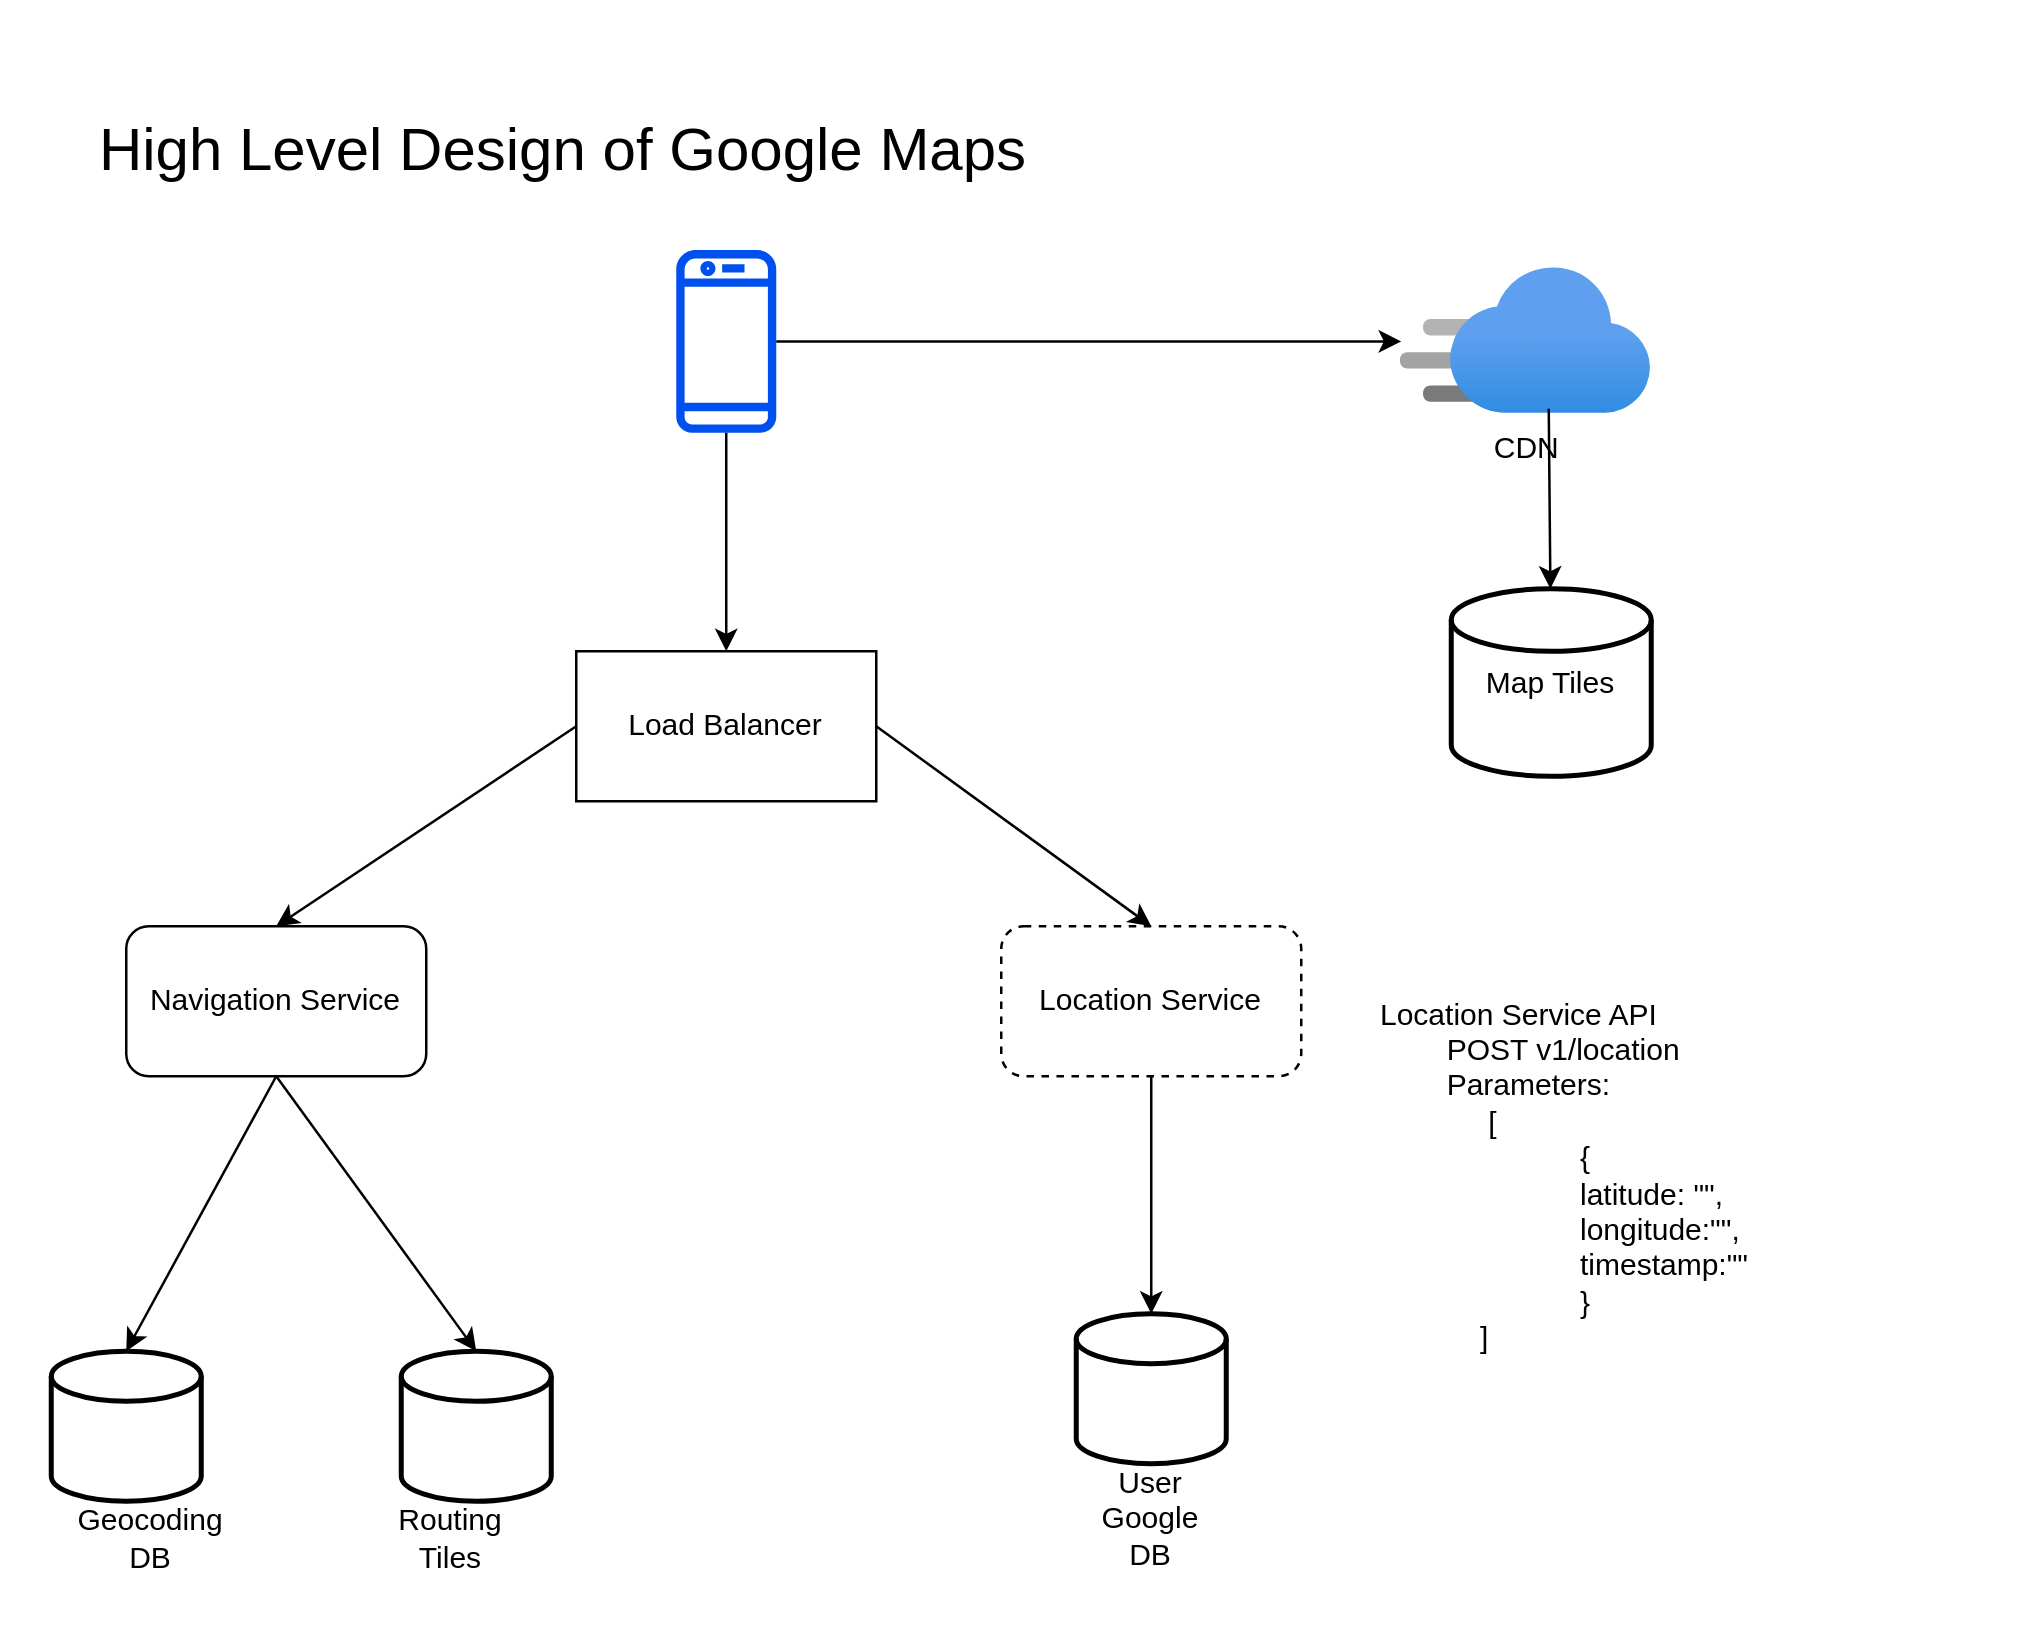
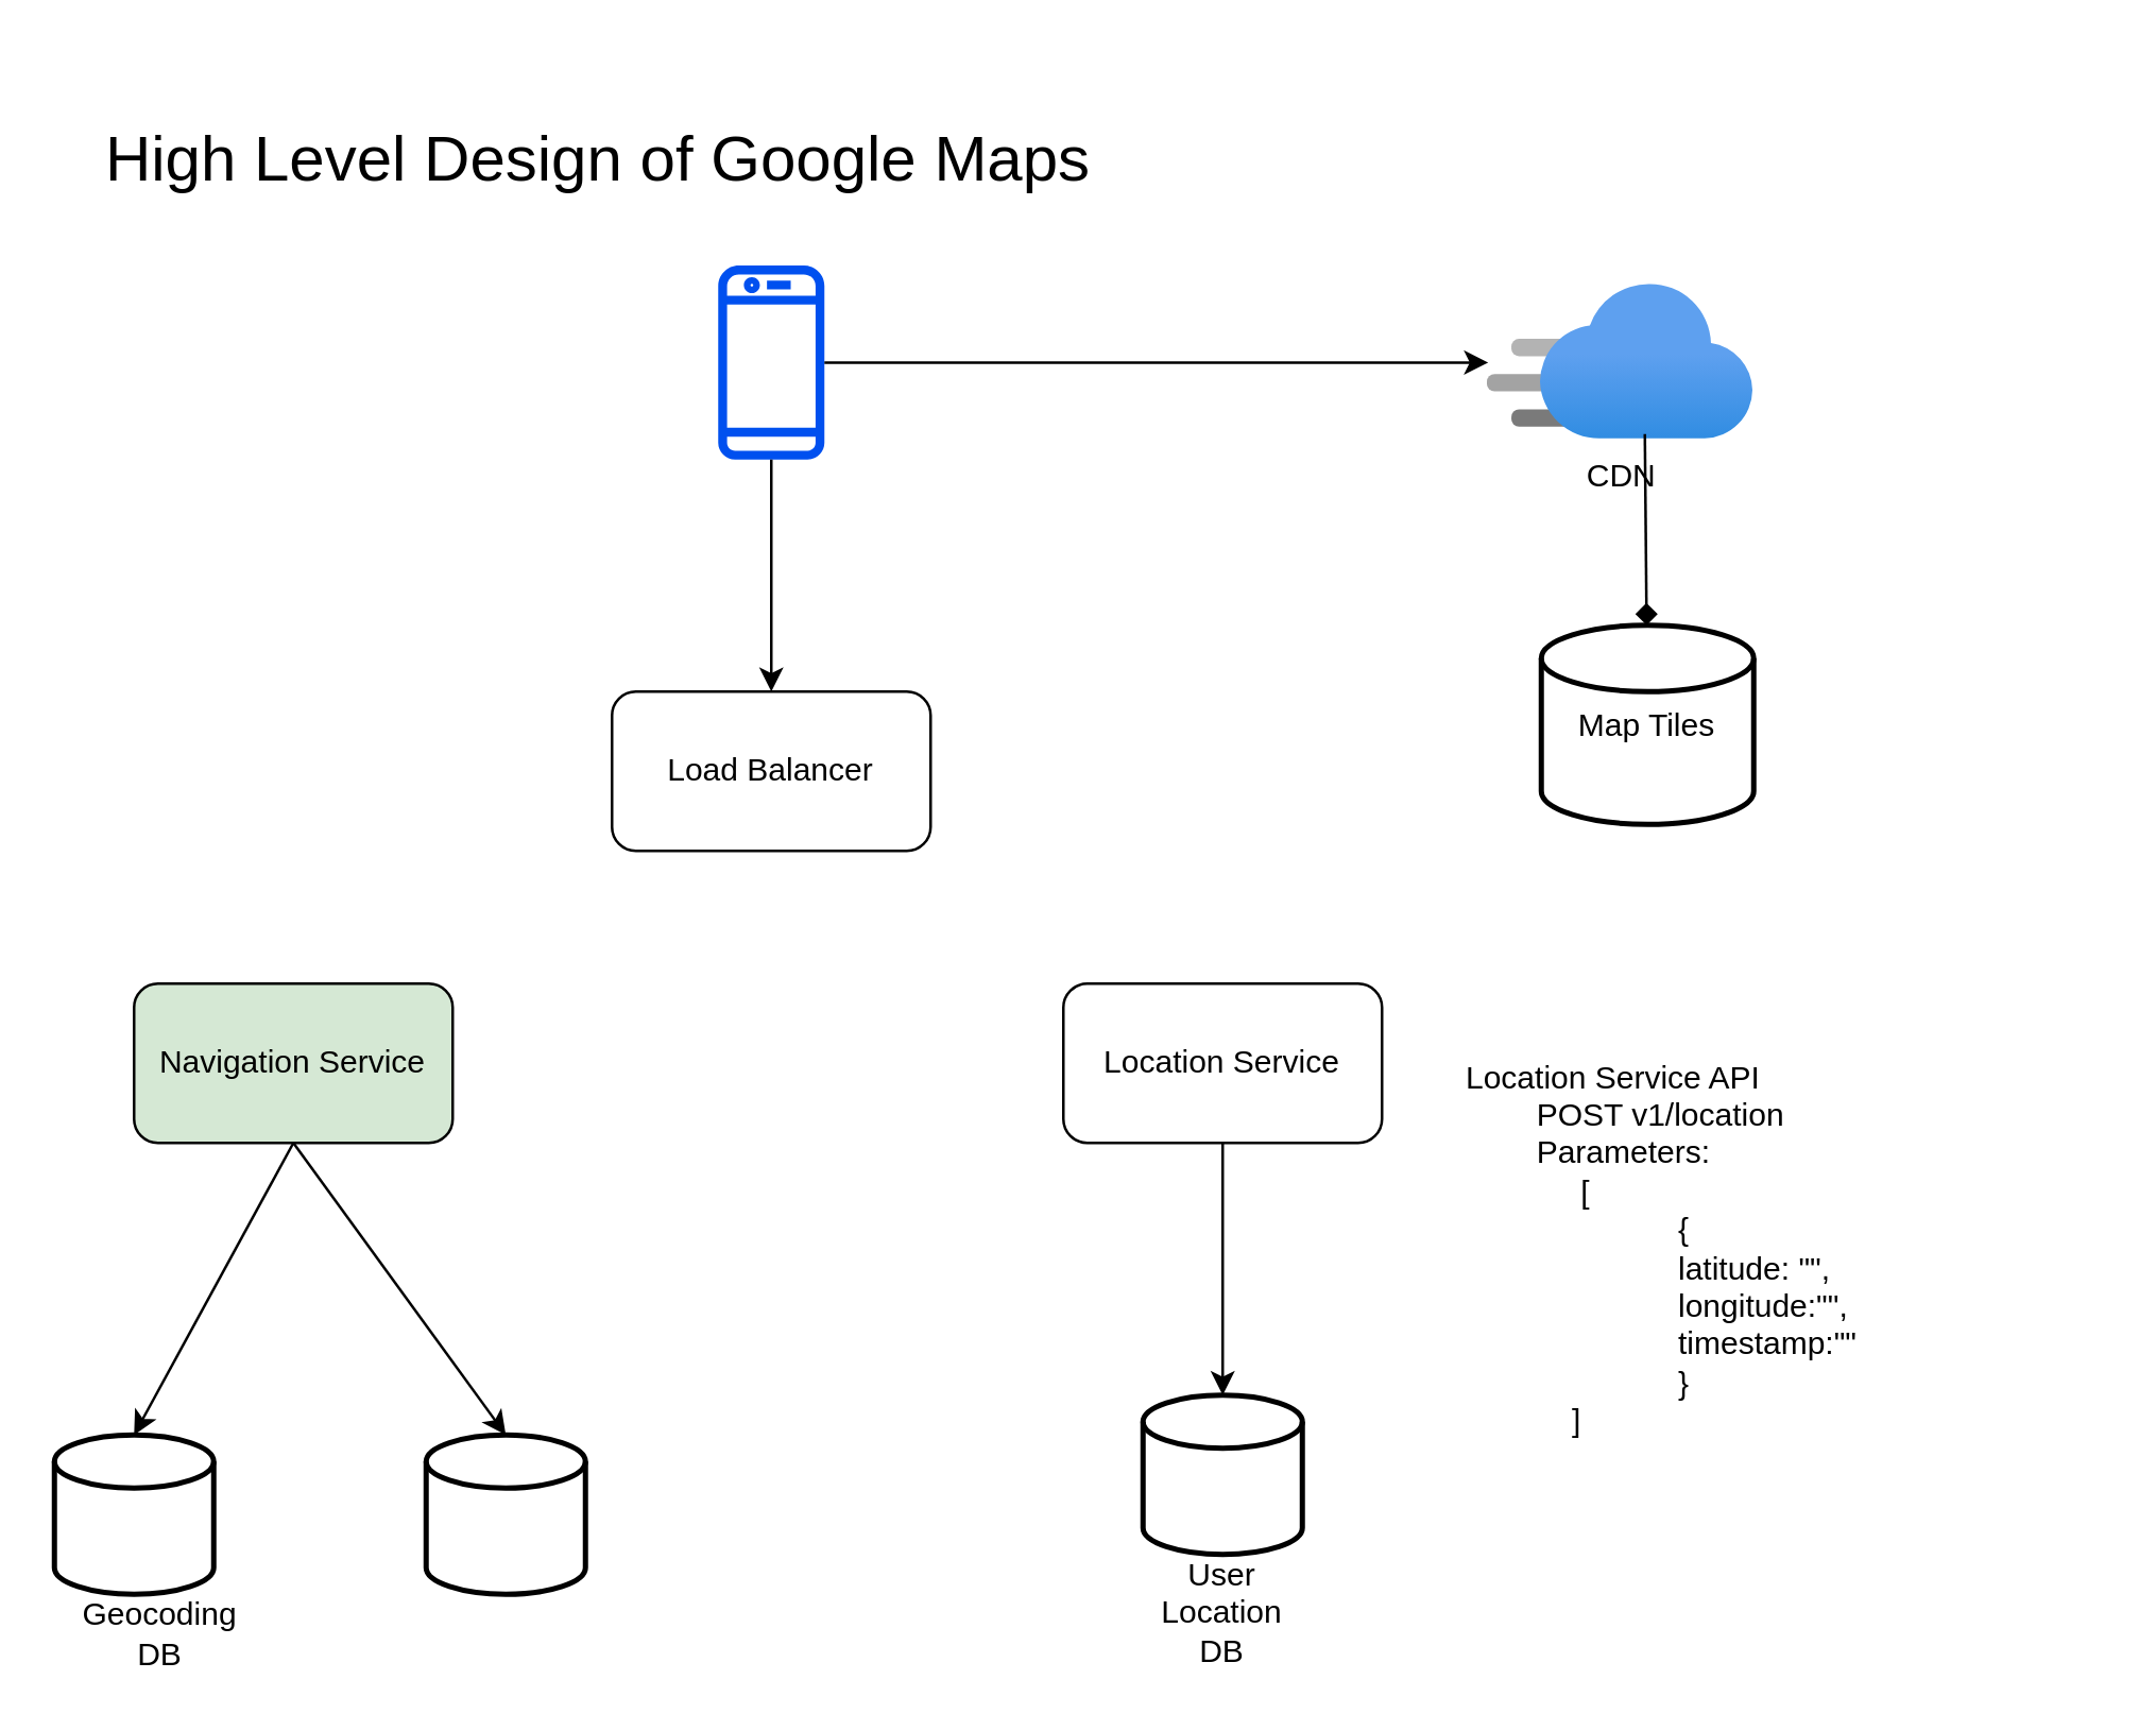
  <mxCell id="0" />
  <mxCell id="1" parent="0" />
  <mxCell id="2" value="" style="outlineConnect=0;strokeColor=#001DBC;dashed=0;verticalLabelPosition=bottom;verticalAlign=top;align=center;html=1;fontSize=12;fontStyle=0;aspect=fixed;pointerEvents=1;shape=mxgraph.aws4.mobile_client;rounded=1;labelBackgroundColor=none;fillColor=#0050ef;fontColor=#ffffff;" parent="1" vertex="1"><mxGeometry x="270" y="98.01" width="40" height="76.1" as="geometry" /></mxCell>
  <mxCell id="3" value="CDN" style="image;aspect=fixed;html=1;points=[];align=center;fontSize=12;image=img/lib/azure2/app_services/CDN_Profiles.svg;rounded=1;labelBackgroundColor=none;" parent="1" vertex="1"><mxGeometry x="560" y="106.64" width="100" height="58.83" as="geometry" /></mxCell>
  <mxCell id="4" value="Map Tiles" style="strokeWidth=2;html=1;shape=mxgraph.flowchart.database;whiteSpace=wrap;rounded=1;labelBackgroundColor=none;" parent="1" vertex="1"><mxGeometry x="580" y="235" width="80" height="75" as="geometry" /></mxCell>
  <mxCell id="5" value="" style="edgeStyle=none;orthogonalLoop=1;jettySize=auto;html=1;rounded=1;labelBackgroundColor=none;fontColor=default;" parent="1" source="2" target="3" edge="1"><mxGeometry width="80" relative="1" as="geometry"><mxPoint x="390" y="610" as="sourcePoint" /><mxPoint x="470" y="610" as="targetPoint" /><Array as="points" /></mxGeometry></mxCell>
- <mxCell id="6" value="Load Balancer" style="whiteSpace=wrap;html=1;labelBackgroundColor=none;rounded=0;" parent="1" vertex="1"><mxGeometry x="230" y="260" width="120" height="60" as="geometry" /></mxCell>
+ <mxCell id="6" value="Load Balancer" style="rounded=1;whiteSpace=wrap;html=1;labelBackgroundColor=none;" parent="1" vertex="1"><mxGeometry x="230" y="260" width="120" height="60" as="geometry" /></mxCell>
  <mxCell id="7" value="" style="edgeStyle=none;orthogonalLoop=1;jettySize=auto;html=1;rounded=1;entryX=0.5;entryY=0;entryDx=0;entryDy=0;labelBackgroundColor=none;fontColor=default;" parent="1" source="2" target="6" edge="1"><mxGeometry width="80" relative="1" as="geometry"><mxPoint x="280" y="210" as="sourcePoint" /><mxPoint x="360" y="210" as="targetPoint" /><Array as="points" /></mxGeometry></mxCell>
- <mxCell id="8" value="Navigation Service" style="rounded=1;whiteSpace=wrap;html=1;labelBackgroundColor=none;" parent="1" vertex="1"><mxGeometry x="50" y="370" width="120" height="60" as="geometry" /></mxCell>
- <mxCell id="9" value="Location Service" style="rounded=1;whiteSpace=wrap;html=1;labelBackgroundColor=none;dashed=1;" parent="1" vertex="1"><mxGeometry x="400" y="370" width="120" height="60" as="geometry" /></mxCell>
- <mxCell id="10" value="" style="edgeStyle=none;orthogonalLoop=1;jettySize=auto;html=1;rounded=1;exitX=0;exitY=0.5;exitDx=0;exitDy=0;entryX=0.5;entryY=0;entryDx=0;entryDy=0;labelBackgroundColor=none;fontColor=default;" parent="1" source="6" target="8" edge="1"><mxGeometry width="80" relative="1" as="geometry"><mxPoint x="210" y="340" as="sourcePoint" /><mxPoint x="290" y="340" as="targetPoint" /><Array as="points" /></mxGeometry></mxCell>
- <mxCell id="11" value="" style="edgeStyle=none;orthogonalLoop=1;jettySize=auto;html=1;rounded=1;exitX=1;exitY=0.5;exitDx=0;exitDy=0;entryX=0.5;entryY=0;entryDx=0;entryDy=0;labelBackgroundColor=none;fontColor=default;" parent="1" source="6" target="9" edge="1"><mxGeometry width="80" relative="1" as="geometry"><mxPoint x="380" y="290" as="sourcePoint" /><mxPoint x="460" y="290" as="targetPoint" /><Array as="points" /></mxGeometry></mxCell>
- <mxCell id="12" value="" style="edgeStyle=none;orthogonalLoop=1;jettySize=auto;html=1;rounded=1;exitX=0.59;exitY=0.958;exitDx=0;exitDy=0;exitPerimeter=0;labelBackgroundColor=none;fontColor=default;" parent="1" source="3" target="4" edge="1"><mxGeometry width="80" relative="1" as="geometry"><mxPoint x="730" y="220" as="sourcePoint" /><mxPoint x="810" y="220" as="targetPoint" /><Array as="points" /></mxGeometry></mxCell>
+ <mxCell id="8" value="Navigation Service" style="rounded=1;whiteSpace=wrap;html=1;labelBackgroundColor=none;fillColor=#d5e8d4;" parent="1" vertex="1"><mxGeometry x="50" y="370" width="120" height="60" as="geometry" /></mxCell>
+ <mxCell id="9" value="Location Service" style="rounded=1;whiteSpace=wrap;html=1;labelBackgroundColor=none;" parent="1" vertex="1"><mxGeometry x="400" y="370" width="120" height="60" as="geometry" /></mxCell>
+ <mxCell id="12" value="" style="edgeStyle=none;orthogonalLoop=1;jettySize=auto;html=1;rounded=1;exitX=0.59;exitY=0.958;exitDx=0;exitDy=0;exitPerimeter=0;labelBackgroundColor=none;fontColor=default;endArrow=diamond;" parent="1" source="3" target="4" edge="1"><mxGeometry width="80" relative="1" as="geometry"><mxPoint x="730" y="220" as="sourcePoint" /><mxPoint x="810" y="220" as="targetPoint" /><Array as="points" /></mxGeometry></mxCell>
  <mxCell id="13" value="" style="strokeWidth=2;html=1;shape=mxgraph.flowchart.database;whiteSpace=wrap;rounded=1;labelBackgroundColor=none;" parent="1" vertex="1"><mxGeometry x="20" y="540" width="60" height="60" as="geometry" /></mxCell>
  <mxCell id="14" value="Geocoding DB" style="text;strokeColor=none;align=center;fillColor=none;html=1;verticalAlign=middle;whiteSpace=wrap;rounded=1;labelBackgroundColor=none;" parent="1" vertex="1"><mxGeometry x="30" y="600" width="60" height="30" as="geometry" /></mxCell>
  <mxCell id="15" value="" style="strokeWidth=2;html=1;shape=mxgraph.flowchart.database;whiteSpace=wrap;rounded=1;labelBackgroundColor=none;" parent="1" vertex="1"><mxGeometry x="160" y="540" width="60" height="60" as="geometry" /></mxCell>
- <mxCell id="16" value="Routing Tiles" style="text;strokeColor=none;align=center;fillColor=none;html=1;verticalAlign=middle;whiteSpace=wrap;rounded=1;labelBackgroundColor=none;" parent="1" vertex="1"><mxGeometry x="150" y="600" width="60" height="30" as="geometry" /></mxCell>
  <mxCell id="17" value="" style="edgeStyle=none;orthogonalLoop=1;jettySize=auto;html=1;rounded=1;exitX=0.5;exitY=1;exitDx=0;exitDy=0;entryX=0.5;entryY=0;entryDx=0;entryDy=0;entryPerimeter=0;labelBackgroundColor=none;fontColor=default;" parent="1" source="8" target="13" edge="1"><mxGeometry width="80" relative="1" as="geometry"><mxPoint x="110" y="450" as="sourcePoint" /><mxPoint x="190" y="450" as="targetPoint" /><Array as="points" /></mxGeometry></mxCell>
  <mxCell id="18" value="" style="edgeStyle=none;orthogonalLoop=1;jettySize=auto;html=1;rounded=1;entryX=0.5;entryY=0;entryDx=0;entryDy=0;entryPerimeter=0;labelBackgroundColor=none;fontColor=default;" parent="1" target="15" edge="1"><mxGeometry width="80" relative="1" as="geometry"><mxPoint x="110" y="430" as="sourcePoint" /><mxPoint x="270" y="480" as="targetPoint" /><Array as="points" /></mxGeometry></mxCell>
  <mxCell id="19" value="" style="strokeWidth=2;html=1;shape=mxgraph.flowchart.database;whiteSpace=wrap;rounded=1;labelBackgroundColor=none;" parent="1" vertex="1"><mxGeometry x="430" y="525" width="60" height="60" as="geometry" /></mxCell>
- <mxCell id="20" value="User Google DB" style="text;strokeColor=none;align=center;fillColor=none;html=1;verticalAlign=middle;whiteSpace=wrap;rounded=1;labelBackgroundColor=none;" parent="1" vertex="1"><mxGeometry x="430" y="592" width="60" height="30" as="geometry" /></mxCell>
+ <mxCell id="20" value="User Location DB" style="text;strokeColor=none;align=center;fillColor=none;html=1;verticalAlign=middle;whiteSpace=wrap;rounded=1;labelBackgroundColor=none;" parent="1" vertex="1"><mxGeometry x="430" y="592" width="60" height="30" as="geometry" /></mxCell>
  <mxCell id="21" value="" style="edgeStyle=none;orthogonalLoop=1;jettySize=auto;html=1;rounded=1;exitX=0.5;exitY=1;exitDx=0;exitDy=0;entryX=0.5;entryY=0;entryDx=0;entryDy=0;entryPerimeter=0;labelBackgroundColor=none;fontColor=default;" parent="1" source="9" target="19" edge="1"><mxGeometry width="80" relative="1" as="geometry"><mxPoint x="490" y="450" as="sourcePoint" /><mxPoint x="570" y="450" as="targetPoint" /><Array as="points" /></mxGeometry></mxCell>
  <mxCell id="22" value="&lt;font style=&quot;font-size: 24px;&quot;&gt;High Level Design of Google Maps&lt;/font&gt;" style="text;strokeColor=none;align=center;fillColor=none;html=1;verticalAlign=middle;whiteSpace=wrap;rounded=1;labelBackgroundColor=none;" parent="1" vertex="1"><mxGeometry x="20" y="20" width="410" height="79" as="geometry" /></mxCell>
  <mxCell id="23" value="Location Service API&lt;div&gt;&lt;span style=&quot;white-space: pre;&quot;&gt;&#09;&lt;/span&gt;POST v1/location&lt;/div&gt;&lt;div&gt;&lt;span style=&quot;white-space: pre;&quot;&gt;&#09;&lt;/span&gt;Parameters:&lt;/div&gt;&lt;blockquote style=&quot;margin: 0 0 0 40px; border: none; padding: 0px;&quot;&gt;&lt;div&gt;&amp;nbsp;[&lt;/div&gt;&lt;/blockquote&gt;&lt;blockquote style=&quot;margin: 0 0 0 40px; border: none; padding: 0px;&quot;&gt;&lt;blockquote style=&quot;margin: 0 0 0 40px; border: none; padding: 0px;&quot;&gt;&lt;div&gt;{&lt;/div&gt;&lt;div&gt;latitude: &quot;&quot;,&lt;/div&gt;&lt;/blockquote&gt;&lt;blockquote style=&quot;margin: 0 0 0 40px; border: none; padding: 0px;&quot;&gt;&lt;div&gt;longitude:&quot;&quot;,&lt;/div&gt;&lt;/blockquote&gt;&lt;blockquote style=&quot;margin: 0 0 0 40px; border: none; padding: 0px;&quot;&gt;&lt;div&gt;timestamp:&quot;&quot;&lt;/div&gt;&lt;div&gt;}&lt;/div&gt;&lt;/blockquote&gt;&lt;/blockquote&gt;&lt;blockquote style=&quot;margin: 0 0 0 40px; border: none; padding: 0px;&quot;&gt;&lt;div&gt;]&lt;/div&gt;&lt;/blockquote&gt;" style="text;strokeColor=none;align=left;fillColor=none;html=1;verticalAlign=middle;whiteSpace=wrap;rounded=1;labelBackgroundColor=none;" parent="1" vertex="1"><mxGeometry x="550" y="390" width="240" height="160" as="geometry" /></mxCell>
